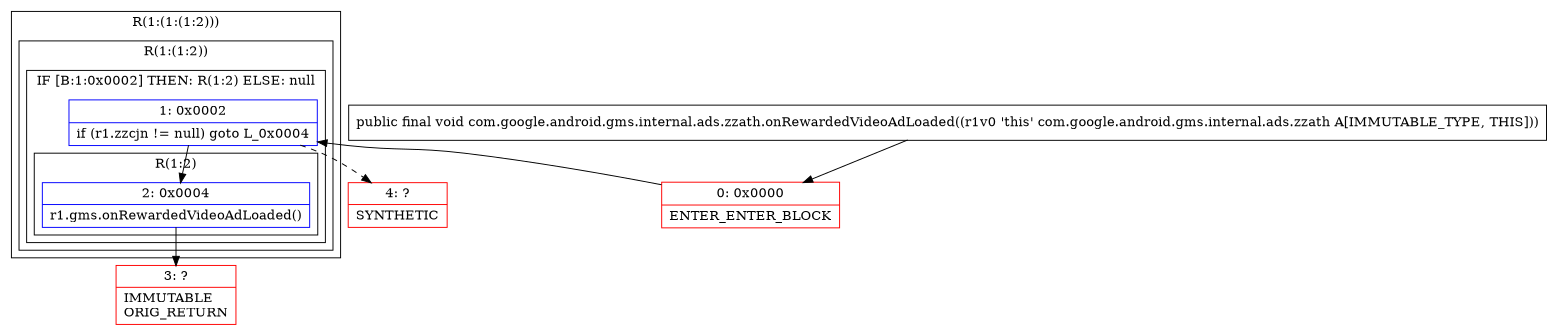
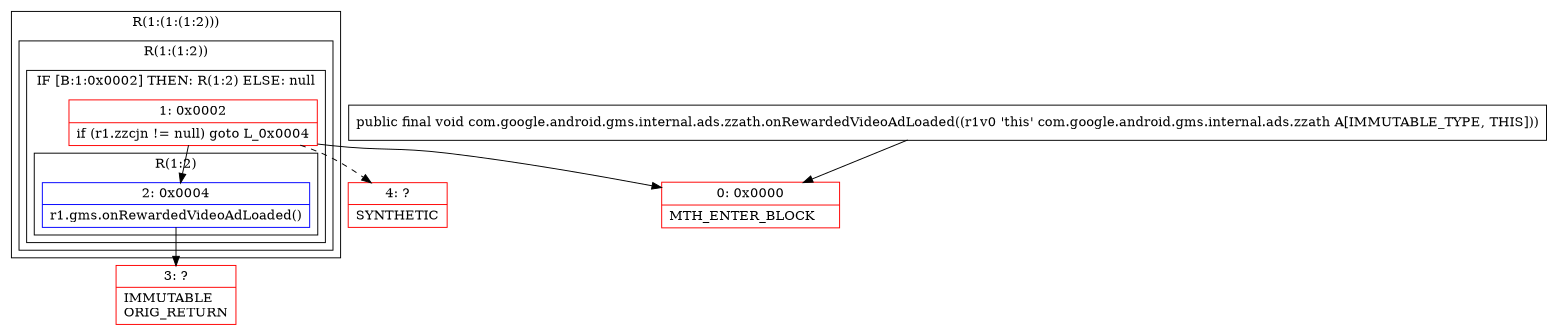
  digraph {
    node [color=red shape=record]
    n1 [color=blue label="{2\:\ 0x0004|r1.gms.onRewardedVideoAdLoaded()\l}"]
-   n2 [color=blue label="{1\:\ 0x0002|if (r1.zzcjn != null) goto L_0x0004\l}"]
+   n2 [label="{1\:\ 0x0002|if (r1.zzcjn != null) goto L_0x0004\l}"]
    n3 [label="{3\:\ ?|IMMUTABLE\lORIG_RETURN\l}"]
    n4 [label="{4\:\ ?|SYNTHETIC\l}"]
-   n5 [label="{0\:\ 0x0000|ENTER_ENTER_BLOCK\l}"]
+   n5 [label="{0\:\ 0x0000|MTH_ENTER_BLOCK\l}"]
    n6 [label="{public final void com.google.android.gms.internal.ads.zzath.onRewardedVideoAdLoaded((r1v0 'this' com.google.android.gms.internal.ads.zzath A[IMMUTABLE_TYPE, THIS])) }" color=""]
    subgraph cluster_1 {
      label="R(1:(1:(1:2)))"
      subgraph cluster_2 {
        label="R(1:(1:2))"
        subgraph cluster_3 {
          label="IF [B:1:0x0002] THEN: R(1:2) ELSE: null"
          n2
          subgraph cluster_4 {
            label="R(1:2)"
            n1
          }
        }
      }
    }
    n1 -> n3
    n2 -> n1
    n2 -> n4 [style=dashed]
-   n5 -> n2
+   n2 -> n5
    n6 -> n5
  }
